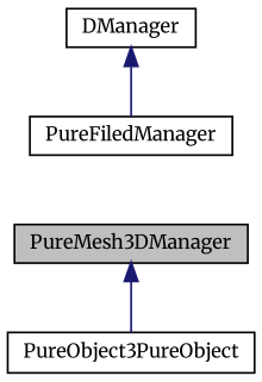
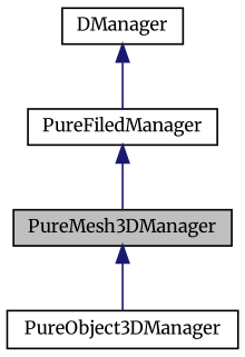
  digraph {
    fontname=Merriweather
    node [color=black fillcolor=white fontname=Merriweather fontsize=10 shape=record style=filled]
    edge [color=midnightblue dir=back fontname=Merriweather fontsize=10 labelfontname=Helvetica labelfontsize=10 style=solid]
    n1 [fillcolor=grey75 fontcolor=black height=0.2 label=PureMesh3DManager width=0.4]
-   n2 [height=0.2 label=PureObject3PureObject width=0.4]
+   n2 [height=0.2 label=PureObject3DManager width=0.4]
    n3 [height=0.2 label=PureFiledManager width=0.4]
    n4 [height=0.2 label=DManager width=0.4]
    n1 -> n2
+   n3 -> n1
    n4 -> n3
  }
